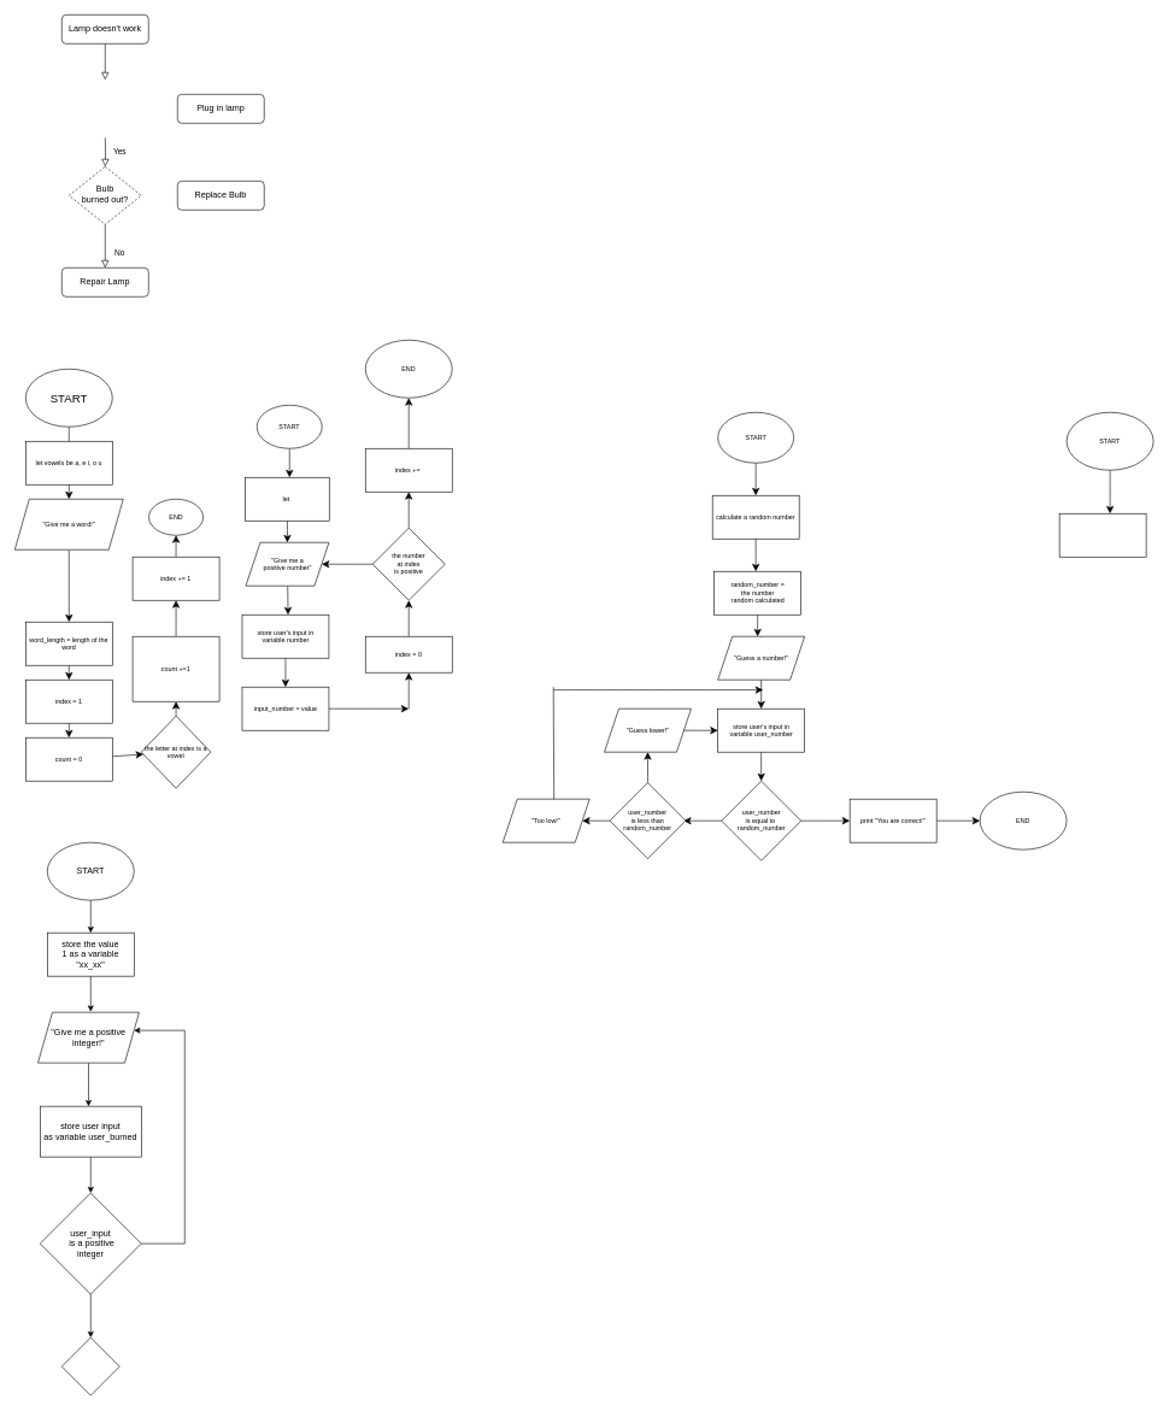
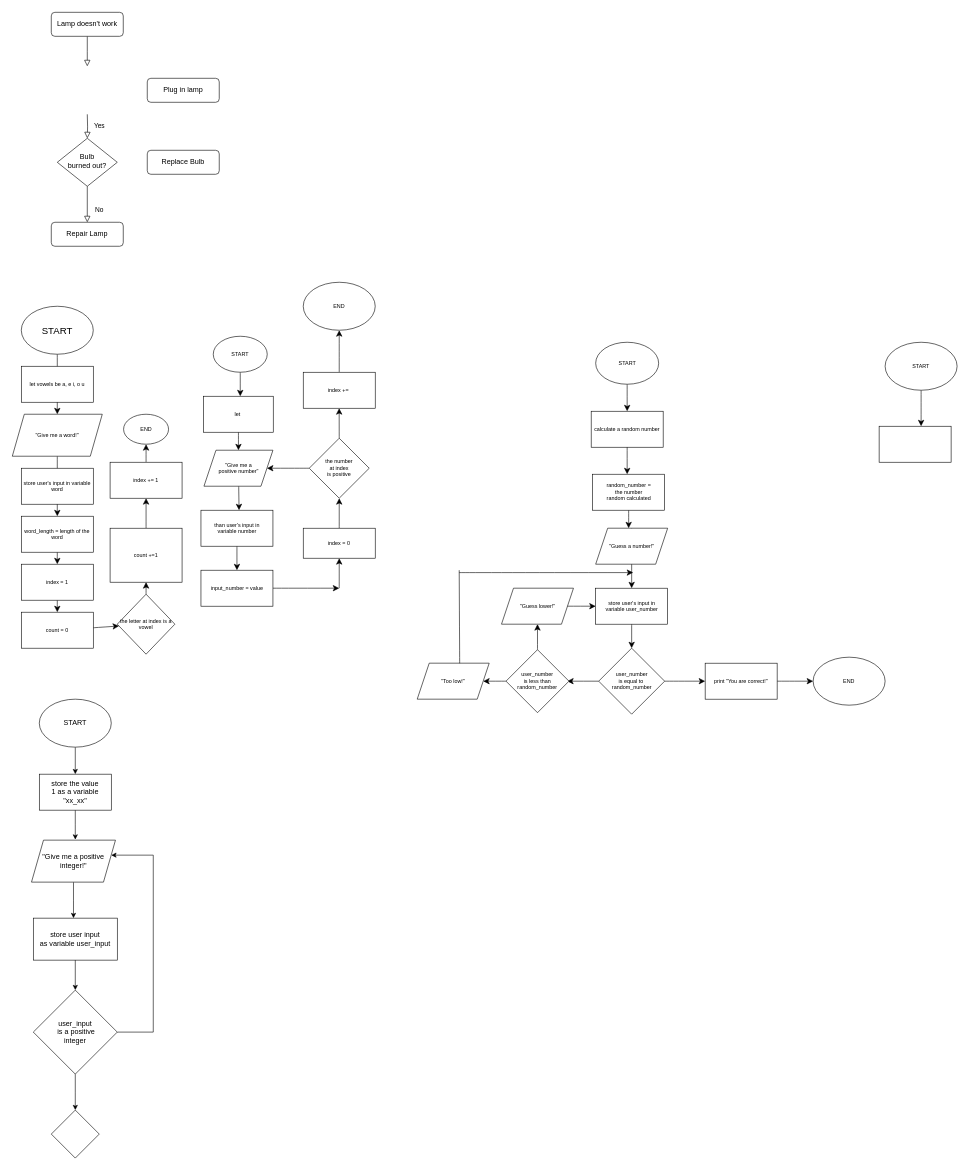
  <mxCell id="0" />
  <mxCell id="1" parent="0" />
  <mxCell id="2" value="" style="rounded=0;html=1;jettySize=auto;orthogonalLoop=1;fontSize=11;endArrow=block;endFill=0;endSize=8;strokeWidth=1;shadow=0;labelBackgroundColor=none;edgeStyle=orthogonalEdgeStyle;" parent="1" source="3" edge="1"><mxGeometry relative="1" as="geometry"><mxPoint x="145" y="110" as="targetPoint" /></mxGeometry></mxCell>
  <mxCell id="3" value="Lamp doesn't work" style="rounded=1;whiteSpace=wrap;html=1;fontSize=12;glass=0;strokeWidth=1;shadow=0;" parent="1" vertex="1"><mxGeometry x="85" y="20" width="120" height="40" as="geometry" /></mxCell>
  <mxCell id="4" value="Yes" style="rounded=0;html=1;jettySize=auto;orthogonalLoop=1;fontSize=11;endArrow=block;endFill=0;endSize=8;strokeWidth=1;shadow=0;labelBackgroundColor=none;edgeStyle=orthogonalEdgeStyle;" parent="1" target="7" edge="1"><mxGeometry y="20" relative="1" as="geometry"><mxPoint as="offset" /><mxPoint x="145" y="190" as="sourcePoint" /></mxGeometry></mxCell>
  <mxCell id="5" value="Plug in lamp" style="rounded=1;whiteSpace=wrap;html=1;fontSize=12;glass=0;strokeWidth=1;shadow=0;" parent="1" vertex="1"><mxGeometry x="245" y="130" width="120" height="40" as="geometry" /></mxCell>
  <mxCell id="6" value="No" style="rounded=0;html=1;jettySize=auto;orthogonalLoop=1;fontSize=11;endArrow=block;endFill=0;endSize=8;strokeWidth=1;shadow=0;labelBackgroundColor=none;edgeStyle=orthogonalEdgeStyle;" parent="1" source="7" target="8" edge="1"><mxGeometry x="0.333" y="20" relative="1" as="geometry"><mxPoint as="offset" /></mxGeometry></mxCell>
- <mxCell id="7" value="Bulb&lt;br&gt;burned out?" style="rhombus;whiteSpace=wrap;html=1;shadow=0;fontFamily=Helvetica;fontSize=12;align=center;strokeWidth=1;spacing=6;spacingTop=-4;dashed=1;" parent="1" vertex="1"><mxGeometry x="95" y="230" width="100" height="80" as="geometry" /></mxCell>
+ <mxCell id="7" value="Bulb&lt;br&gt;burned out?" style="rhombus;whiteSpace=wrap;html=1;shadow=0;fontFamily=Helvetica;fontSize=12;align=center;strokeWidth=1;spacing=6;spacingTop=-4;" parent="1" vertex="1"><mxGeometry x="95" y="230" width="100" height="80" as="geometry" /></mxCell>
  <mxCell id="8" value="Repair Lamp" style="rounded=1;whiteSpace=wrap;html=1;fontSize=12;glass=0;strokeWidth=1;shadow=0;" parent="1" vertex="1"><mxGeometry x="85" y="370" width="120" height="40" as="geometry" /></mxCell>
  <mxCell id="9" value="Replace Bulb" style="rounded=1;whiteSpace=wrap;html=1;fontSize=12;glass=0;strokeWidth=1;shadow=0;" parent="1" vertex="1"><mxGeometry x="245" y="250" width="120" height="40" as="geometry" /></mxCell>
  <mxCell id="10" value="" style="edgeStyle=none;curved=1;rounded=0;orthogonalLoop=1;jettySize=auto;html=1;fontSize=9;startSize=8;endSize=8;" parent="1" source="11" target="13" edge="1"><mxGeometry relative="1" as="geometry" /></mxCell>
  <mxCell id="11" value="START" style="ellipse;whiteSpace=wrap;html=1;fontSize=16;" parent="1" vertex="1"><mxGeometry x="35" y="510" width="120" height="80" as="geometry" /></mxCell>
  <mxCell id="12" value="" style="edgeStyle=none;curved=1;rounded=0;orthogonalLoop=1;jettySize=auto;html=1;fontSize=9;startSize=8;endSize=8;" parent="1" source="13" target="18" edge="1"><mxGeometry relative="1" as="geometry" /></mxCell>
  <mxCell id="13" value="&quot;Give me a word!&quot;" style="shape=parallelogram;perimeter=parallelogramPerimeter;whiteSpace=wrap;html=1;fixedSize=1;fontSize=9;" parent="1" vertex="1"><mxGeometry x="20" y="690" width="150" height="70" as="geometry" /></mxCell>
  <mxCell id="14" value="let vowels be a, e i, o u" style="rounded=0;whiteSpace=wrap;html=1;fontSize=9;" parent="1" vertex="1"><mxGeometry x="35" y="610" width="120" height="60" as="geometry" /></mxCell>
  <mxCell id="15" style="edgeStyle=none;curved=1;rounded=0;orthogonalLoop=1;jettySize=auto;html=1;exitX=0.5;exitY=1;exitDx=0;exitDy=0;fontSize=9;startSize=8;endSize=8;" parent="1" source="14" target="14" edge="1"><mxGeometry relative="1" as="geometry" /></mxCell>
+ <mxCell id="16" value="store user's input in variable word" style="rounded=0;whiteSpace=wrap;html=1;fontSize=9;" parent="1" vertex="1"><mxGeometry x="35" y="780" width="120" height="60" as="geometry" /></mxCell>
  <mxCell id="17" value="" style="edgeStyle=none;curved=1;rounded=0;orthogonalLoop=1;jettySize=auto;html=1;fontSize=9;startSize=8;endSize=8;" parent="1" source="18" target="20" edge="1"><mxGeometry relative="1" as="geometry" /></mxCell>
  <mxCell id="18" value="word_length = length of the word" style="rounded=0;whiteSpace=wrap;html=1;fontSize=9;" parent="1" vertex="1"><mxGeometry x="35" y="860" width="120" height="60" as="geometry" /></mxCell>
  <mxCell id="19" value="" style="edgeStyle=none;curved=1;rounded=0;orthogonalLoop=1;jettySize=auto;html=1;fontSize=9;startSize=8;endSize=8;" parent="1" source="20" target="24" edge="1"><mxGeometry relative="1" as="geometry" /></mxCell>
  <mxCell id="20" value="index = 1" style="rounded=0;whiteSpace=wrap;html=1;fontSize=9;" parent="1" vertex="1"><mxGeometry x="35" y="940" width="120" height="60" as="geometry" /></mxCell>
  <mxCell id="21" value="the letter at index is a vowel" style="rhombus;whiteSpace=wrap;html=1;fontSize=9;" parent="1" vertex="1"><mxGeometry x="195" y="990" width="96" height="100" as="geometry" /></mxCell>
  <mxCell id="22" value="" style="endArrow=classic;html=1;rounded=0;fontSize=9;startSize=8;endSize=8;curved=1;exitX=0.5;exitY=0;exitDx=0;exitDy=0;entryX=0.5;entryY=1;entryDx=0;entryDy=0;" parent="1" source="21" target="26" edge="1"><mxGeometry width="50" height="50" relative="1" as="geometry"><mxPoint x="355" y="900" as="sourcePoint" /><mxPoint x="543" y="790" as="targetPoint" /></mxGeometry></mxCell>
  <mxCell id="23" value="" style="edgeStyle=none;curved=1;rounded=0;orthogonalLoop=1;jettySize=auto;html=1;fontSize=9;startSize=8;endSize=8;" parent="1" source="24" target="21" edge="1"><mxGeometry relative="1" as="geometry" /></mxCell>
  <mxCell id="24" value="count = 0" style="rounded=0;whiteSpace=wrap;html=1;fontSize=9;" parent="1" vertex="1"><mxGeometry x="35" y="1020" width="120" height="60" as="geometry" /></mxCell>
  <mxCell id="25" value="" style="edgeStyle=none;curved=1;rounded=0;orthogonalLoop=1;jettySize=auto;html=1;fontSize=9;startSize=8;endSize=8;" parent="1" source="26" target="28" edge="1"><mxGeometry relative="1" as="geometry" /></mxCell>
  <mxCell id="26" value="count +=1" style="rounded=0;whiteSpace=wrap;html=1;fontSize=9;" parent="1" vertex="1"><mxGeometry x="183" y="880" width="120" height="90" as="geometry" /></mxCell>
  <mxCell id="27" style="edgeStyle=none;curved=1;rounded=0;orthogonalLoop=1;jettySize=auto;html=1;fontSize=9;startSize=8;endSize=8;" parent="1" source="28" target="29" edge="1"><mxGeometry relative="1" as="geometry"><mxPoint x="243" y="730" as="targetPoint" /></mxGeometry></mxCell>
  <mxCell id="28" value="index += 1" style="rounded=0;whiteSpace=wrap;html=1;fontSize=9;" parent="1" vertex="1"><mxGeometry x="183" y="770" width="120" height="60" as="geometry" /></mxCell>
  <mxCell id="29" value="END" style="ellipse;whiteSpace=wrap;html=1;fontSize=9;" parent="1" vertex="1"><mxGeometry x="205.5" y="690" width="75" height="50" as="geometry" /></mxCell>
  <mxCell id="30" style="edgeStyle=none;curved=1;rounded=0;orthogonalLoop=1;jettySize=auto;html=1;fontSize=9;startSize=8;endSize=8;" parent="1" source="31" edge="1"><mxGeometry relative="1" as="geometry"><mxPoint x="400" y="660" as="targetPoint" /></mxGeometry></mxCell>
  <mxCell id="31" value="START" style="ellipse;whiteSpace=wrap;html=1;fontSize=9;" parent="1" vertex="1"><mxGeometry x="355" y="560" width="90" height="60" as="geometry" /></mxCell>
  <mxCell id="32" style="edgeStyle=none;curved=1;rounded=0;orthogonalLoop=1;jettySize=auto;html=1;entryX=0.5;entryY=0;entryDx=0;entryDy=0;fontSize=9;startSize=8;endSize=8;" parent="1" source="33" target="35" edge="1"><mxGeometry relative="1" as="geometry" /></mxCell>
  <mxCell id="33" value="let&amp;nbsp;" style="rounded=0;whiteSpace=wrap;html=1;fontSize=9;" parent="1" vertex="1"><mxGeometry x="339" y="660" width="116" height="60" as="geometry" /></mxCell>
  <mxCell id="34" style="edgeStyle=none;curved=1;rounded=0;orthogonalLoop=1;jettySize=auto;html=1;fontSize=9;startSize=8;endSize=8;" parent="1" source="35" edge="1"><mxGeometry relative="1" as="geometry"><mxPoint x="398" y="850" as="targetPoint" /></mxGeometry></mxCell>
  <mxCell id="35" value="&quot;Give me a &lt;br&gt;positive number&quot;" style="shape=parallelogram;perimeter=parallelogramPerimeter;whiteSpace=wrap;html=1;fixedSize=1;fontSize=9;" parent="1" vertex="1"><mxGeometry x="339.5" y="750" width="115" height="60" as="geometry" /></mxCell>
  <mxCell id="36" style="edgeStyle=none;curved=1;rounded=0;orthogonalLoop=1;jettySize=auto;html=1;fontSize=9;startSize=8;endSize=8;" parent="1" source="37" edge="1"><mxGeometry relative="1" as="geometry"><mxPoint x="394.5" y="950" as="targetPoint" /></mxGeometry></mxCell>
- <mxCell id="37" value="store user's input in&lt;br&gt;variable number" style="rounded=0;whiteSpace=wrap;html=1;fontSize=9;" parent="1" vertex="1"><mxGeometry x="334.5" y="850" width="120" height="60" as="geometry" /></mxCell>
+ <mxCell id="37" value="than user's input in&lt;br&gt;variable number" style="rounded=0;whiteSpace=wrap;html=1;fontSize=9;" parent="1" vertex="1"><mxGeometry x="334.5" y="850" width="120" height="60" as="geometry" /></mxCell>
  <mxCell id="38" style="edgeStyle=none;curved=1;rounded=0;orthogonalLoop=1;jettySize=auto;html=1;fontSize=9;startSize=8;endSize=8;" parent="1" source="39" edge="1"><mxGeometry relative="1" as="geometry"><mxPoint x="565" y="980" as="targetPoint" /></mxGeometry></mxCell>
  <mxCell id="39" value="input_number = value" style="rounded=0;whiteSpace=wrap;html=1;fontSize=9;" parent="1" vertex="1"><mxGeometry x="334.5" y="950" width="120" height="60" as="geometry" /></mxCell>
  <mxCell id="40" style="edgeStyle=none;curved=1;rounded=0;orthogonalLoop=1;jettySize=auto;html=1;fontSize=9;startSize=8;endSize=8;" parent="1" source="41" target="44" edge="1"><mxGeometry relative="1" as="geometry"><mxPoint x="565" y="910" as="targetPoint" /></mxGeometry></mxCell>
  <mxCell id="41" value="index = 0" style="rounded=0;whiteSpace=wrap;html=1;fontSize=9;" parent="1" vertex="1"><mxGeometry x="505" y="880" width="120" height="50" as="geometry" /></mxCell>
  <mxCell id="42" style="edgeStyle=none;curved=1;rounded=0;orthogonalLoop=1;jettySize=auto;html=1;fontSize=9;startSize=8;endSize=8;entryX=1;entryY=0.5;entryDx=0;entryDy=0;exitX=0;exitY=0.5;exitDx=0;exitDy=0;" parent="1" source="44" target="35" edge="1"><mxGeometry relative="1" as="geometry"><mxPoint x="565" y="750" as="targetPoint" /></mxGeometry></mxCell>
  <mxCell id="43" style="edgeStyle=none;curved=1;rounded=0;orthogonalLoop=1;jettySize=auto;html=1;exitX=0.5;exitY=0;exitDx=0;exitDy=0;fontSize=9;startSize=8;endSize=8;" parent="1" source="44" edge="1"><mxGeometry relative="1" as="geometry"><mxPoint x="564.895" y="680" as="targetPoint" /></mxGeometry></mxCell>
  <mxCell id="44" value="the number&lt;br&gt;at index&lt;br&gt;is positive" style="rhombus;whiteSpace=wrap;html=1;fontSize=9;" parent="1" vertex="1"><mxGeometry x="515" y="730" width="100" height="100" as="geometry" /></mxCell>
  <mxCell id="45" value="" style="endArrow=classic;html=1;rounded=0;fontSize=9;startSize=8;endSize=8;curved=1;" parent="1" target="41" edge="1"><mxGeometry width="50" height="50" relative="1" as="geometry"><mxPoint x="565" y="980" as="sourcePoint" /><mxPoint x="615" y="930" as="targetPoint" /></mxGeometry></mxCell>
  <mxCell id="46" style="edgeStyle=none;curved=1;rounded=0;orthogonalLoop=1;jettySize=auto;html=1;exitX=0.5;exitY=0;exitDx=0;exitDy=0;fontSize=9;startSize=8;endSize=8;" parent="1" source="47" target="72" edge="1"><mxGeometry relative="1" as="geometry"><mxPoint x="565.31" y="570" as="targetPoint" /></mxGeometry></mxCell>
  <mxCell id="47" value="index +=&amp;nbsp;" style="rounded=0;whiteSpace=wrap;html=1;fontSize=9;" parent="1" vertex="1"><mxGeometry x="505" y="620" width="120" height="60" as="geometry" /></mxCell>
  <mxCell id="48" style="edgeStyle=none;curved=1;rounded=0;orthogonalLoop=1;jettySize=auto;html=1;exitX=0.5;exitY=1;exitDx=0;exitDy=0;fontSize=9;startSize=8;endSize=8;" parent="1" source="49" edge="1"><mxGeometry relative="1" as="geometry"><mxPoint x="1045" y="685" as="targetPoint" /></mxGeometry></mxCell>
  <mxCell id="49" value="START" style="ellipse;whiteSpace=wrap;html=1;fontSize=9;" parent="1" vertex="1"><mxGeometry x="992.5" y="570" width="105" height="70" as="geometry" /></mxCell>
  <mxCell id="50" style="edgeStyle=none;curved=1;rounded=0;orthogonalLoop=1;jettySize=auto;html=1;fontSize=9;startSize=8;endSize=8;" parent="1" edge="1"><mxGeometry relative="1" as="geometry"><mxPoint x="1045" y="790" as="targetPoint" /><mxPoint x="1045" y="740" as="sourcePoint" /></mxGeometry></mxCell>
  <mxCell id="51" value="calculate a random number" style="rounded=0;whiteSpace=wrap;html=1;fontSize=9;" parent="1" vertex="1"><mxGeometry x="985" y="685" width="120" height="60" as="geometry" /></mxCell>
  <mxCell id="52" style="edgeStyle=none;curved=1;rounded=0;orthogonalLoop=1;jettySize=auto;html=1;exitX=0.5;exitY=0;exitDx=0;exitDy=0;fontSize=9;startSize=8;endSize=8;" parent="1" source="53" edge="1"><mxGeometry relative="1" as="geometry"><mxPoint x="1052.5" y="980" as="targetPoint" /></mxGeometry></mxCell>
  <mxCell id="53" value="&quot;Guess a number!&quot;" style="shape=parallelogram;perimeter=parallelogramPerimeter;whiteSpace=wrap;html=1;fixedSize=1;fontSize=9;" parent="1" vertex="1"><mxGeometry x="992.5" y="880" width="120" height="60" as="geometry" /></mxCell>
  <mxCell id="54" style="edgeStyle=none;curved=1;rounded=0;orthogonalLoop=1;jettySize=auto;html=1;fontSize=9;startSize=8;endSize=8;" parent="1" source="55" edge="1"><mxGeometry relative="1" as="geometry"><mxPoint x="1047.5" y="880" as="targetPoint" /></mxGeometry></mxCell>
  <mxCell id="55" value="random_number =&lt;br&gt;the number&lt;br&gt;random calculated" style="rounded=0;whiteSpace=wrap;html=1;fontSize=9;" parent="1" vertex="1"><mxGeometry x="987.5" y="790" width="120" height="60" as="geometry" /></mxCell>
  <mxCell id="56" style="edgeStyle=none;curved=1;rounded=0;orthogonalLoop=1;jettySize=auto;html=1;fontSize=9;startSize=8;endSize=8;" parent="1" source="57" edge="1"><mxGeometry relative="1" as="geometry"><mxPoint x="1052.5" y="1080" as="targetPoint" /></mxGeometry></mxCell>
  <mxCell id="57" value="store user's input in&lt;br&gt;variable user_number" style="rounded=0;whiteSpace=wrap;html=1;fontSize=9;" parent="1" vertex="1"><mxGeometry x="992.5" y="980" width="120" height="60" as="geometry" /></mxCell>
  <mxCell id="58" style="edgeStyle=none;curved=1;rounded=0;orthogonalLoop=1;jettySize=auto;html=1;fontSize=9;startSize=8;endSize=8;" parent="1" source="59" edge="1"><mxGeometry relative="1" as="geometry"><mxPoint x="945" y="1135" as="targetPoint" /></mxGeometry></mxCell>
  <mxCell id="59" value="user_number&lt;br&gt;is equal to&amp;nbsp;&lt;br&gt;random_number" style="rhombus;whiteSpace=wrap;html=1;fontSize=9;" parent="1" vertex="1"><mxGeometry x="997.5" y="1080" width="110" height="110" as="geometry" /></mxCell>
  <mxCell id="60" style="edgeStyle=none;curved=1;rounded=0;orthogonalLoop=1;jettySize=auto;html=1;fontSize=9;startSize=8;endSize=8;" parent="1" source="61" target="71" edge="1"><mxGeometry relative="1" as="geometry"><mxPoint x="1345" y="1135" as="targetPoint" /></mxGeometry></mxCell>
  <mxCell id="61" value="print &quot;You are correct!&quot;" style="rounded=0;whiteSpace=wrap;html=1;fontSize=9;" parent="1" vertex="1"><mxGeometry x="1175" y="1105" width="120" height="60" as="geometry" /></mxCell>
  <mxCell id="62" style="edgeStyle=none;curved=1;rounded=0;orthogonalLoop=1;jettySize=auto;html=1;entryX=0.5;entryY=1;entryDx=0;entryDy=0;fontSize=9;startSize=8;endSize=8;" parent="1" source="64" target="66" edge="1"><mxGeometry relative="1" as="geometry" /></mxCell>
  <mxCell id="63" style="edgeStyle=none;curved=1;rounded=0;orthogonalLoop=1;jettySize=auto;html=1;fontSize=9;startSize=8;endSize=8;" parent="1" source="64" target="65" edge="1"><mxGeometry relative="1" as="geometry" /></mxCell>
  <mxCell id="64" value="user_number&lt;br&gt;is less than&lt;br&gt;random_number" style="rhombus;whiteSpace=wrap;html=1;fontSize=9;" parent="1" vertex="1"><mxGeometry x="843" y="1082.5" width="105" height="105" as="geometry" /></mxCell>
  <mxCell id="65" value="&quot;Too low!&quot;" style="shape=parallelogram;perimeter=parallelogramPerimeter;whiteSpace=wrap;html=1;fixedSize=1;fontSize=9;" parent="1" vertex="1"><mxGeometry x="695" y="1105" width="120" height="60" as="geometry" /></mxCell>
  <mxCell id="66" value="&quot;Guess lower!&quot;" style="shape=parallelogram;perimeter=parallelogramPerimeter;whiteSpace=wrap;html=1;fixedSize=1;fontSize=9;" parent="1" vertex="1"><mxGeometry x="835.5" y="980" width="120" height="60" as="geometry" /></mxCell>
  <mxCell id="67" value="" style="endArrow=classic;html=1;rounded=0;fontSize=9;startSize=8;endSize=8;curved=1;exitX=1;exitY=0.5;exitDx=0;exitDy=0;entryX=0;entryY=0.5;entryDx=0;entryDy=0;" parent="1" source="66" target="57" edge="1"><mxGeometry width="50" height="50" relative="1" as="geometry"><mxPoint x="865" y="980" as="sourcePoint" /><mxPoint x="915" y="930" as="targetPoint" /></mxGeometry></mxCell>
  <mxCell id="68" value="" style="endArrow=classic;html=1;rounded=0;fontSize=9;startSize=8;endSize=8;curved=1;" parent="1" edge="1"><mxGeometry width="50" height="50" relative="1" as="geometry"><mxPoint x="765" y="954" as="sourcePoint" /><mxPoint x="1055" y="954" as="targetPoint" /></mxGeometry></mxCell>
  <mxCell id="69" value="" style="endArrow=none;html=1;rounded=0;fontSize=9;startSize=8;endSize=8;curved=1;exitX=0.59;exitY=0.002;exitDx=0;exitDy=0;exitPerimeter=0;" parent="1" source="65" edge="1"><mxGeometry width="50" height="50" relative="1" as="geometry"><mxPoint x="765" y="1080" as="sourcePoint" /><mxPoint x="765" y="950" as="targetPoint" /></mxGeometry></mxCell>
  <mxCell id="70" value="" style="endArrow=classic;html=1;rounded=0;fontSize=9;startSize=8;endSize=8;curved=1;exitX=1;exitY=0.5;exitDx=0;exitDy=0;" parent="1" source="59" edge="1"><mxGeometry width="50" height="50" relative="1" as="geometry"><mxPoint x="1085" y="1110" as="sourcePoint" /><mxPoint x="1175" y="1135" as="targetPoint" /></mxGeometry></mxCell>
  <mxCell id="71" value="END" style="ellipse;whiteSpace=wrap;html=1;fontSize=9;" parent="1" vertex="1"><mxGeometry x="1355" y="1095" width="120" height="80" as="geometry" /></mxCell>
  <mxCell id="72" value="END" style="ellipse;whiteSpace=wrap;html=1;fontSize=9;" parent="1" vertex="1"><mxGeometry x="505" y="470" width="120" height="80" as="geometry" /></mxCell>
  <mxCell id="73" style="edgeStyle=none;curved=1;rounded=0;orthogonalLoop=1;jettySize=auto;html=1;fontSize=9;startSize=8;endSize=8;" parent="1" source="74" edge="1"><mxGeometry relative="1" as="geometry"><mxPoint x="1535" y="710" as="targetPoint" /></mxGeometry></mxCell>
  <mxCell id="74" value="START" style="ellipse;whiteSpace=wrap;html=1;fontSize=9;" parent="1" vertex="1"><mxGeometry x="1475" y="570" width="120" height="80" as="geometry" /></mxCell>
  <mxCell id="75" value="" style="rounded=0;whiteSpace=wrap;html=1;fontSize=9;" parent="1" vertex="1"><mxGeometry x="1465" y="710" width="120" height="60" as="geometry" /></mxCell>
  <mxCell id="76" style="edgeStyle=orthogonalEdgeStyle;rounded=0;orthogonalLoop=1;jettySize=auto;html=1;" edge="1" parent="1" source="77" target="86"><mxGeometry relative="1" as="geometry" /></mxCell>
  <mxCell id="77" value="START" style="ellipse;whiteSpace=wrap;html=1;" vertex="1" parent="1"><mxGeometry x="65" y="1165" width="120" height="80" as="geometry" /></mxCell>
  <mxCell id="78" style="edgeStyle=orthogonalEdgeStyle;rounded=0;orthogonalLoop=1;jettySize=auto;html=1;" edge="1" parent="1" source="79"><mxGeometry relative="1" as="geometry"><mxPoint x="122" y="1530" as="targetPoint" /></mxGeometry></mxCell>
  <mxCell id="79" value="&quot;Give me a positive&lt;br&gt;integer!&quot;" style="shape=parallelogram;perimeter=parallelogramPerimeter;whiteSpace=wrap;html=1;fixedSize=1;" vertex="1" parent="1"><mxGeometry x="52" y="1400" width="140" height="70" as="geometry" /></mxCell>
  <mxCell id="80" style="edgeStyle=orthogonalEdgeStyle;rounded=0;orthogonalLoop=1;jettySize=auto;html=1;" edge="1" parent="1"><mxGeometry relative="1" as="geometry"><mxPoint x="125" y="1650" as="targetPoint" /><mxPoint x="125" y="1590" as="sourcePoint" /></mxGeometry></mxCell>
- <mxCell id="81" value="store user input&lt;br&gt;as variable user_burned" style="rounded=0;whiteSpace=wrap;html=1;" vertex="1" parent="1"><mxGeometry x="55" y="1530" width="140" height="70" as="geometry" /></mxCell>
+ <mxCell id="81" value="store user input&lt;br&gt;as variable user_input" style="rounded=0;whiteSpace=wrap;html=1;" vertex="1" parent="1"><mxGeometry x="55" y="1530" width="140" height="70" as="geometry" /></mxCell>
  <mxCell id="82" style="edgeStyle=orthogonalEdgeStyle;rounded=0;orthogonalLoop=1;jettySize=auto;html=1;" edge="1" parent="1" source="84"><mxGeometry relative="1" as="geometry"><mxPoint x="125" y="1850" as="targetPoint" /></mxGeometry></mxCell>
  <mxCell id="83" style="edgeStyle=orthogonalEdgeStyle;rounded=0;orthogonalLoop=1;jettySize=auto;html=1;exitX=1;exitY=0.5;exitDx=0;exitDy=0;entryX=1;entryY=0.5;entryDx=0;entryDy=0;" edge="1" parent="1" source="84"><mxGeometry relative="1" as="geometry"><mxPoint x="185" y="1425" as="targetPoint" /><Array as="points"><mxPoint x="255" y="1720" /><mxPoint x="255" y="1425" /></Array></mxGeometry></mxCell>
  <mxCell id="84" value="user_input&lt;br&gt;&amp;nbsp;is a positive&lt;br&gt;integer" style="rhombus;whiteSpace=wrap;html=1;" vertex="1" parent="1"><mxGeometry x="55" y="1650" width="140" height="140" as="geometry" /></mxCell>
  <mxCell id="85" style="edgeStyle=orthogonalEdgeStyle;rounded=0;orthogonalLoop=1;jettySize=auto;html=1;exitX=0.5;exitY=1;exitDx=0;exitDy=0;" edge="1" parent="1" source="86"><mxGeometry relative="1" as="geometry"><mxPoint x="125" y="1399" as="targetPoint" /><mxPoint x="125" y="1359" as="sourcePoint" /></mxGeometry></mxCell>
  <mxCell id="86" value="store the value&lt;br&gt;1 as a variable&lt;br&gt;&quot;xx_xx&quot;" style="rounded=0;whiteSpace=wrap;html=1;" vertex="1" parent="1"><mxGeometry x="65" y="1290" width="120" height="60" as="geometry" /></mxCell>
  <mxCell id="87" value="" style="rhombus;whiteSpace=wrap;html=1;" vertex="1" parent="1"><mxGeometry x="85" y="1850" width="80" height="80" as="geometry" /></mxCell>
